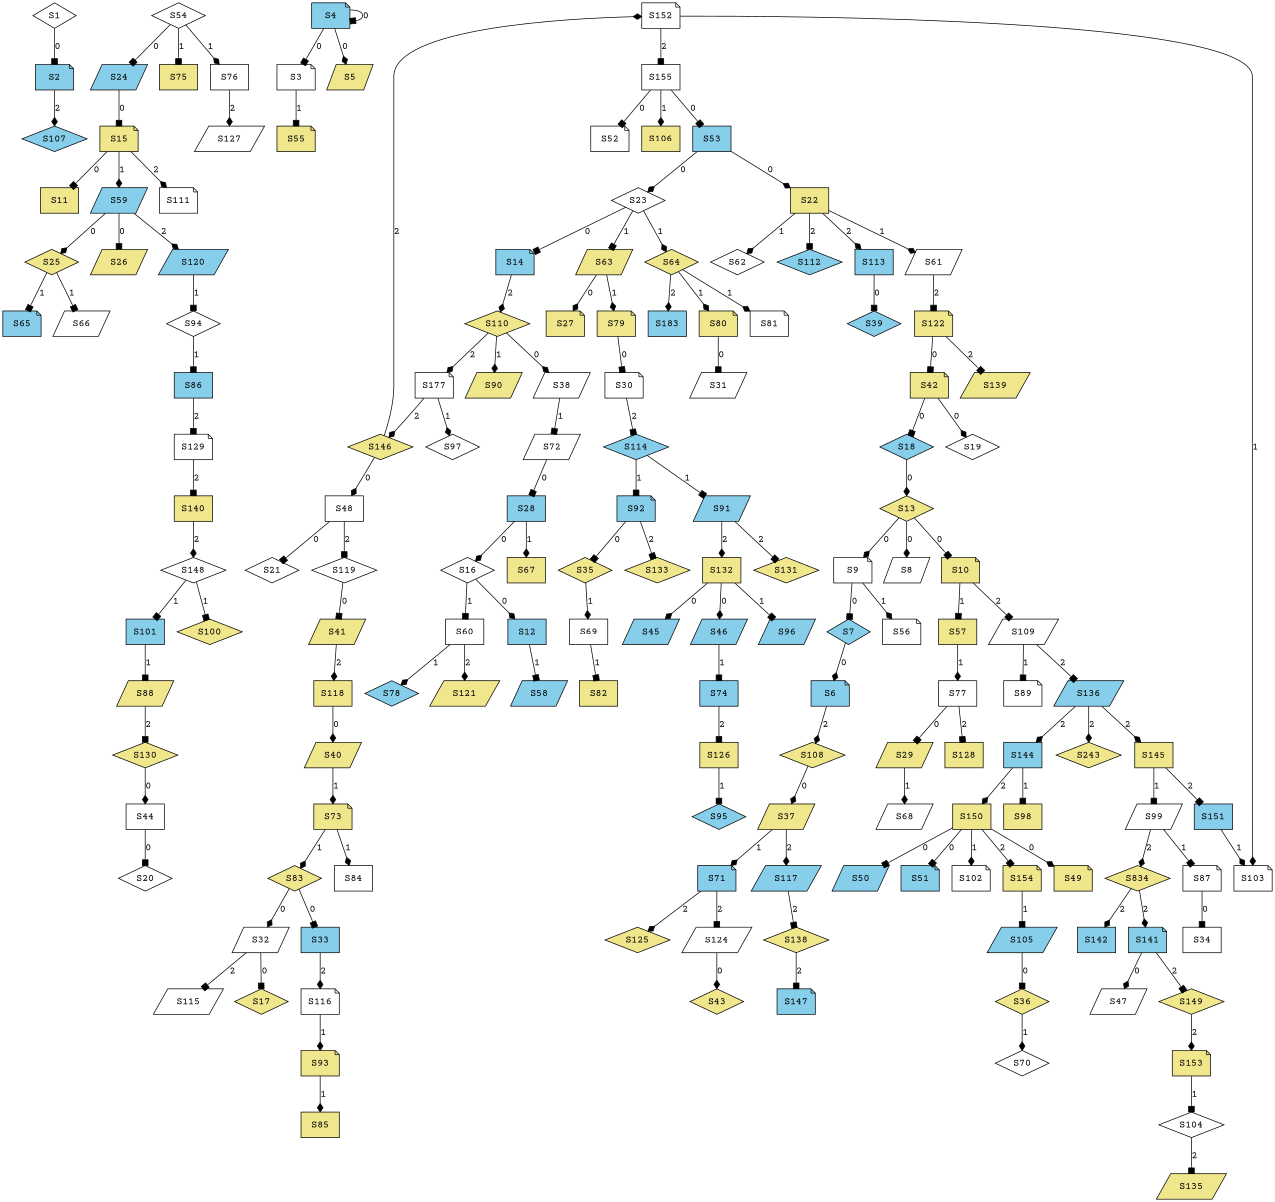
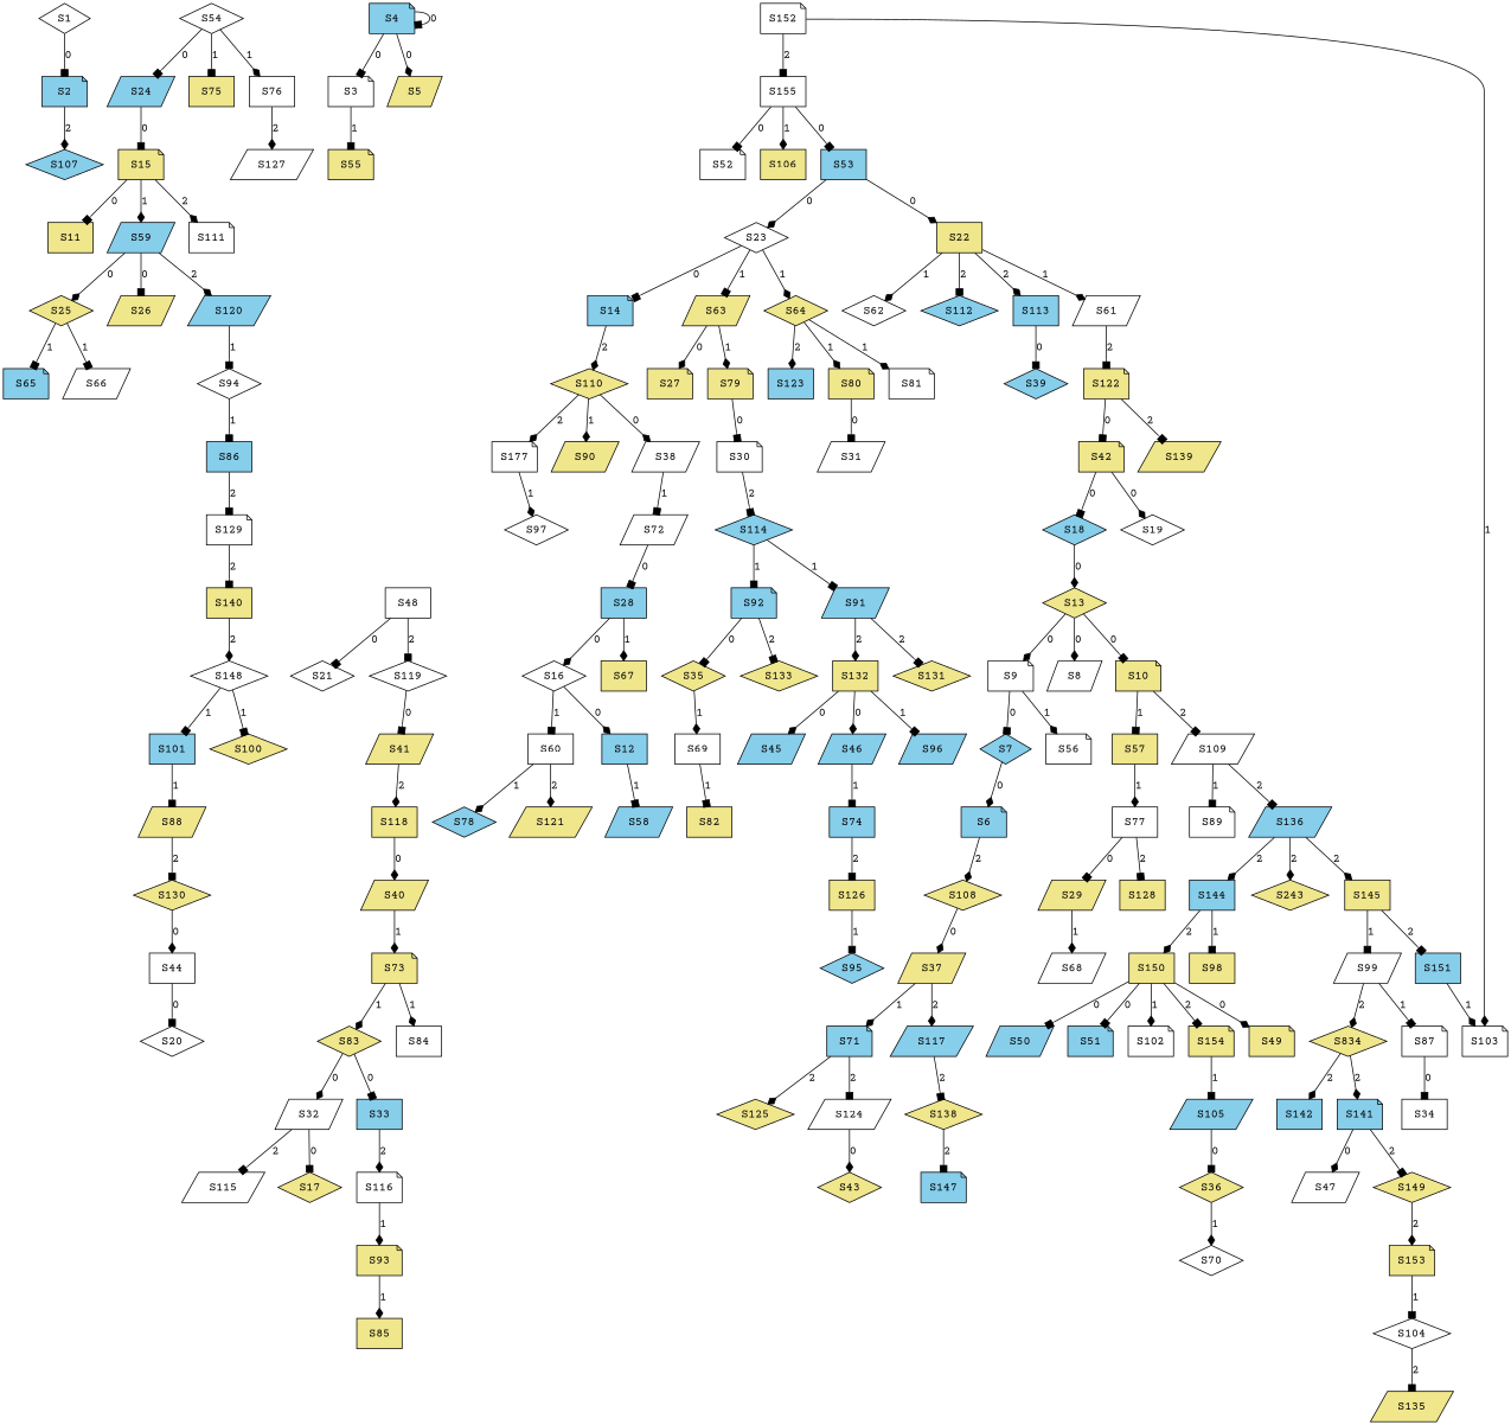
  strict digraph {
    fontname="Courier Prime"
    node [fillcolor=khaki fontname="Courier Prime" shape=diamond style=filled]
    edge [arrowhead=box fontname="Courier Prime"]
    S1 [fillcolor=white]
    S2 [fillcolor=skyblue shape=note]
    S107 [fillcolor=skyblue]
    S54 [fillcolor=white]
    S24 [fillcolor=skyblue shape=parallelogram]
    S75 [shape=box]
    S76 [fillcolor=white shape=box]
    S4 [fillcolor=skyblue shape=note]
    S3 [fillcolor=white shape=note]
    S5 [shape=parallelogram]
    S55 [shape=note]
    S7 [fillcolor=skyblue]
    S6 [fillcolor=skyblue shape=note]
    S108
    S37 [shape=parallelogram]
    S9 [fillcolor=white shape=note]
    S56 [fillcolor=white shape=note]
    S13
    S8 [fillcolor=white shape=parallelogram]
    S10 [shape=note]
    S57 [shape=box]
    S109 [fillcolor=white shape=parallelogram]
    S77 [fillcolor=white shape=box]
    S89 [fillcolor=white shape=note]
    S136 [fillcolor=skyblue shape=parallelogram]
    S15 [shape=note]
    S11 [shape=box]
    S59 [fillcolor=skyblue shape=parallelogram]
    S111 [fillcolor=white shape=note]
    S25
    S26 [shape=parallelogram]
    S120 [fillcolor=skyblue shape=parallelogram]
    S16 [fillcolor=white]
    S12 [fillcolor=skyblue shape=box]
    S60 [fillcolor=white shape=box]
    S58 [fillcolor=skyblue shape=parallelogram]
    S78 [fillcolor=skyblue]
    S121 [shape=parallelogram]
    S18 [fillcolor=skyblue]
    S23 [fillcolor=white]
    S14 [fillcolor=skyblue shape=note]
    S63 [shape=parallelogram]
    S64
    S110
    S27 [shape=note]
    S79 [shape=note]
    S80 [shape=note]
    S81 [fillcolor=white shape=note]
-   S123 [fillcolor=skyblue shape=box label=S183]
+   S123 [fillcolor=skyblue shape=box]
    S38 [fillcolor=white shape=parallelogram]
    S90 [shape=parallelogram]
    n52 [fillcolor=white label=S177 shape=note]
    S28 [fillcolor=skyblue shape=box]
    S67 [shape=box]
    S32 [fillcolor=white shape=parallelogram]
    S17
    S115 [fillcolor=white shape=parallelogram]
    S42 [shape=note]
    S19 [fillcolor=white]
    S44 [fillcolor=white shape=box]
    S20 [fillcolor=white]
    S48 [fillcolor=white shape=box]
    S21 [fillcolor=white]
    S119 [fillcolor=white]
    S41 [shape=parallelogram]
    S53 [fillcolor=skyblue shape=box]
    S22 [shape=box]
    S113 [fillcolor=skyblue shape=box]
    S61 [fillcolor=white shape=parallelogram]
    S62 [fillcolor=white]
    S112 [fillcolor=skyblue]
    S39 [fillcolor=skyblue]
    S122 [shape=note]
    S127 [fillcolor=white shape=parallelogram]
    S65 [fillcolor=skyblue shape=note]
    S66 [fillcolor=white shape=parallelogram]
    S94 [fillcolor=white]
    S30 [fillcolor=white shape=note]
    S72 [fillcolor=white shape=parallelogram]
    S29 [shape=parallelogram]
    S128 [shape=box]
    S68 [fillcolor=white shape=parallelogram]
    S114 [fillcolor=skyblue]
    S92 [fillcolor=skyblue shape=note]
    S91 [fillcolor=skyblue shape=parallelogram]
    S31 [fillcolor=white shape=parallelogram]
    S83
    S33 [fillcolor=skyblue shape=box]
    S116 [fillcolor=white shape=note]
    S93 [shape=note]
    S87 [fillcolor=white shape=note]
    S34 [fillcolor=white shape=box]
    S35
    S133
    S69 [fillcolor=white shape=box]
    S82 [shape=box]
    S105 [fillcolor=skyblue shape=parallelogram]
    S36
    S70 [fillcolor=white]
    S71 [fillcolor=skyblue shape=note]
    S117 [fillcolor=skyblue shape=parallelogram]
    S124 [fillcolor=white shape=parallelogram]
    S125
    S138
-   S146
    S97 [fillcolor=white]
    S118 [shape=box]
    S40 [shape=parallelogram]
    S73 [shape=note]
    S84 [fillcolor=white shape=box]
    S139 [shape=parallelogram]
    S43
    S130
    S132 [shape=box]
    S45 [fillcolor=skyblue shape=parallelogram]
    S46 [fillcolor=skyblue shape=parallelogram]
    S96 [fillcolor=skyblue shape=parallelogram]
    S74 [fillcolor=skyblue shape=box]
    S126 [shape=box]
    S141 [fillcolor=skyblue shape=note]
    S47 [fillcolor=white shape=parallelogram]
    S149
    S153 [shape=note]
    S152 [fillcolor=white shape=note]
    S155 [fillcolor=white shape=box]
    S103 [fillcolor=white shape=note]
    S150 [shape=box]
    S49 [shape=note]
    S50 [fillcolor=skyblue shape=parallelogram]
    S51 [fillcolor=skyblue shape=note]
    S102 [fillcolor=white shape=note]
    S154 [shape=note]
    S52 [fillcolor=white shape=note]
    S106 [shape=box]
    S95 [fillcolor=skyblue]
    S85 [shape=box]
    S86 [fillcolor=skyblue shape=box]
    S129 [fillcolor=white shape=note]
    S140 [shape=box]
    S99 [fillcolor=white shape=parallelogram]
    n141 [label=S834]
    S142 [fillcolor=skyblue shape=box]
    S101 [fillcolor=skyblue shape=box]
    S88 [shape=parallelogram]
    S144 [fillcolor=skyblue shape=box]
    S145 [shape=box]
    n147 [label=S243]
    S131
    S98 [shape=box]
    S151 [fillcolor=skyblue shape=box]
    S148 [fillcolor=white]
    S100
    S104 [fillcolor=white]
    S135 [shape=parallelogram]
    S147 [fillcolor=skyblue shape=note]
    S1 -> S2 [label=0]
    S2 -> S107 [arrowhead=diamond label=2]
    S54 -> S24 [label=0]
    S54 -> S75 [label=1]
    S54 -> S76 [arrowhead=diamond label=1]
    S24 -> S15 [label=0]
    S76 -> S127 [arrowhead=diamond label=2]
    S4 -> S4 [label=0]
    S4 -> S3 [label=0]
    S4 -> S5 [arrowhead=diamond label=0]
    S3 -> S55 [label=1]
    S7 -> S6 [arrowhead=diamond label=0]
    S6 -> S108 [arrowhead=diamond label=2]
    S108 -> S37 [arrowhead=diamond label=0]
    S37 -> S71 [arrowhead=diamond label=1]
    S37 -> S117 [arrowhead=diamond label=2]
    S9 -> S7 [label=0]
    S9 -> S56 [arrowhead=diamond label=1]
    S13 -> S9 [arrowhead=diamond label=0]
    S13 -> S8 [arrowhead=diamond label=0]
    S13 -> S10 [label=0]
    S10 -> S57 [label=1]
    S10 -> S109 [label=2]
    S57 -> S77 [arrowhead=diamond label=1]
    S109 -> S89 [label=1]
    S109 -> S136 [label=2]
    S77 -> S29 [label=0]
    S77 -> S128 [label=2]
    S136 -> S144 [arrowhead=diamond label=2]
    S136 -> S145 [arrowhead=diamond label=2]
    S136 -> n147 [arrowhead=diamond label=2]
    S15 -> S11 [label=0]
    S15 -> S59 [arrowhead=diamond label=1]
    S15 -> S111 [arrowhead=diamond label=2]
    S59 -> S25 [arrowhead=diamond label=0]
    S59 -> S26 [label=0]
    S59 -> S120 [arrowhead=diamond label=2]
    S25 -> S65 [label=1]
    S25 -> S66 [label=1]
    S120 -> S94 [label=1]
    S16 -> S12 [arrowhead=diamond label=0]
    S16 -> S60 [label=1]
    S12 -> S58 [label=1]
    S60 -> S78 [arrowhead=diamond label=1]
    S60 -> S121 [arrowhead=diamond label=2]
    S18 -> S13 [arrowhead=diamond label=0]
    S23 -> S14 [label=0]
    S23 -> S63 [label=1]
    S23 -> S64 [arrowhead=diamond label=1]
    S14 -> S110 [arrowhead=diamond label=2]
    S63 -> S27 [arrowhead=diamond label=0]
    S63 -> S79 [arrowhead=diamond label=1]
    S64 -> S80 [arrowhead=diamond label=1]
    S64 -> S81 [arrowhead=diamond label=1]
    S64 -> S123 [arrowhead=diamond label=2]
    S110 -> S38 [arrowhead=diamond label=0]
    S110 -> S90 [arrowhead=diamond label=1]
    S110 -> n52 [arrowhead=diamond label=2]
    S79 -> S30 [label=0]
    S80 -> S31 [label=0]
    S38 -> S72 [label=1]
-   n52 -> S146 [arrowhead=diamond label=2]
    n52 -> S97 [arrowhead=diamond label=1]
    S28 -> S16 [arrowhead=diamond label=0]
    S28 -> S67 [arrowhead=diamond label=1]
    S32 -> S17 [label=0]
    S32 -> S115 [label=2]
    S42 -> S18 [label=0]
    S42 -> S19 [arrowhead=diamond label=0]
    S44 -> S20 [label=0]
    S48 -> S21 [label=0]
    S48 -> S119 [label=2]
    S119 -> S41 [label=0]
    S41 -> S118 [arrowhead=diamond label=2]
    S53 -> S23 [arrowhead=diamond label=0]
    S53 -> S22 [arrowhead=diamond label=0]
    S22 -> S113 [arrowhead=diamond label=2]
    S22 -> S61 [arrowhead=diamond label=1]
    S22 -> S62 [arrowhead=diamond label=1]
    S22 -> S112 [label=2]
    S113 -> S39 [label=0]
    S61 -> S122 [label=2]
    S122 -> S42 [label=0]
    S122 -> S139 [label=2]
    S94 -> S86 [label=1]
    S30 -> S114 [label=2]
    S72 -> S28 [label=0]
    S29 -> S68 [arrowhead=diamond label=1]
    S114 -> S92 [label=1]
    S114 -> S91 [label=1]
    S92 -> S35 [label=0]
    S92 -> S133 [label=2]
    S91 -> S132 [arrowhead=diamond label=2]
    S91 -> S131 [label=2]
    S83 -> S32 [arrowhead=diamond label=0]
    S83 -> S33 [label=0]
    S33 -> S116 [arrowhead=diamond label=2]
    S116 -> S93 [arrowhead=diamond label=1]
    S93 -> S85 [arrowhead=diamond label=1]
    S87 -> S34 [label=0]
    S35 -> S69 [arrowhead=diamond label=1]
    S69 -> S82 [label=1]
    S105 -> S36 [label=0]
    S36 -> S70 [arrowhead=diamond label=1]
    S71 -> S124 [label=2]
    S71 -> S125 [arrowhead=diamond label=2]
    S117 -> S138 [label=2]
    S124 -> S43 [arrowhead=diamond label=0]
    S138 -> S147 [label=2]
-   S146 -> S48 [arrowhead=diamond label=0]
-   S146 -> S152 [arrowhead=diamond label=2]
    S118 -> S40 [arrowhead=diamond label=0]
    S40 -> S73 [arrowhead=diamond label=1]
    S73 -> S83 [arrowhead=diamond label=1]
    S73 -> S84 [arrowhead=diamond label=1]
    S130 -> S44 [arrowhead=diamond label=0]
    S132 -> S45 [arrowhead=diamond label=0]
    S132 -> S46 [arrowhead=diamond label=0]
    S132 -> S96 [label=1]
    S46 -> S74 [label=1]
    S74 -> S126 [label=2]
    S126 -> S95 [label=1]
    S141 -> S47 [arrowhead=diamond label=0]
    S141 -> S149 [label=2]
    S149 -> S153 [arrowhead=diamond label=2]
    S153 -> S104 [label=1]
    S152 -> S155 [label=2]
    S152 -> S103 [arrowhead=diamond label=1]
    S155 -> S53 [label=0]
    S155 -> S52 [label=0]
    S155 -> S106 [arrowhead=diamond label=1]
    S150 -> S49 [arrowhead=diamond label=0]
    S150 -> S50 [label=0]
    S150 -> S51 [label=0]
    S150 -> S102 [arrowhead=diamond label=1]
    S150 -> S154 [label=2]
    S154 -> S105 [label=1]
    S86 -> S129 [label=2]
    S129 -> S140 [label=2]
    S140 -> S148 [arrowhead=diamond label=2]
    S99 -> S87 [label=1]
    S99 -> n141 [arrowhead=diamond label=2]
    n141 -> S141 [arrowhead=diamond label=2]
    n141 -> S142 [arrowhead=diamond label=2]
    S101 -> S88 [label=1]
    S88 -> S130 [label=2]
    S144 -> S150 [arrowhead=diamond label=2]
    S144 -> S98 [label=1]
    S145 -> S99 [label=1]
    S145 -> S151 [label=2]
    S151 -> S103 [arrowhead=diamond label=1]
    S148 -> S101 [label=1]
    S148 -> S100 [label=1]
    S104 -> S135 [label=2]
  }
